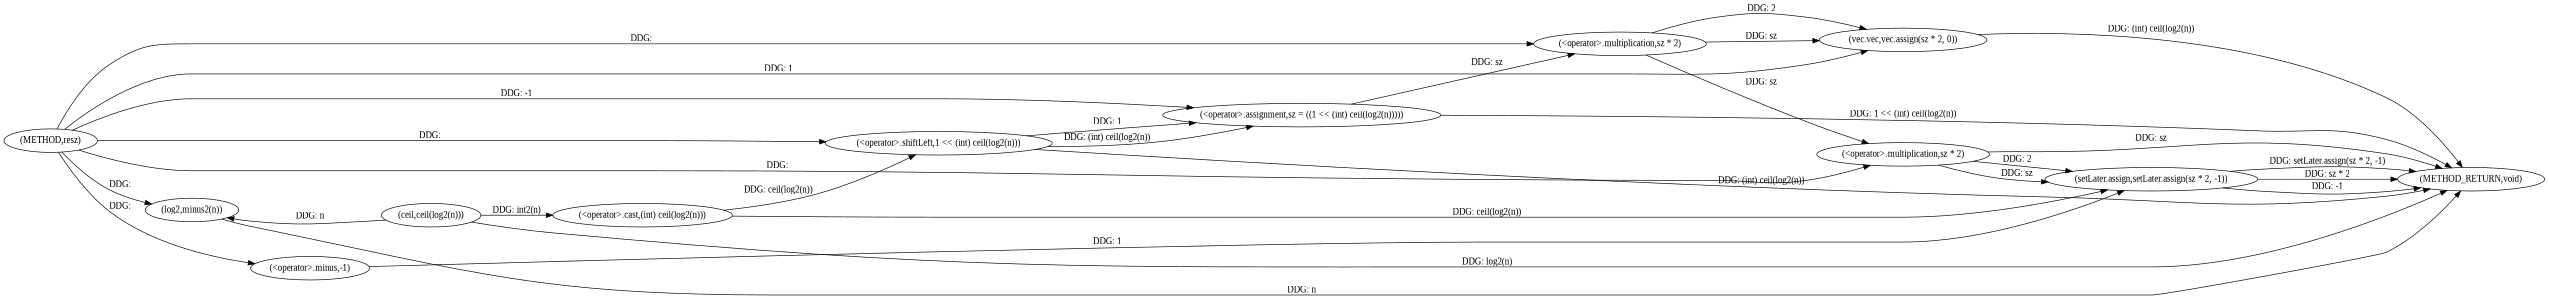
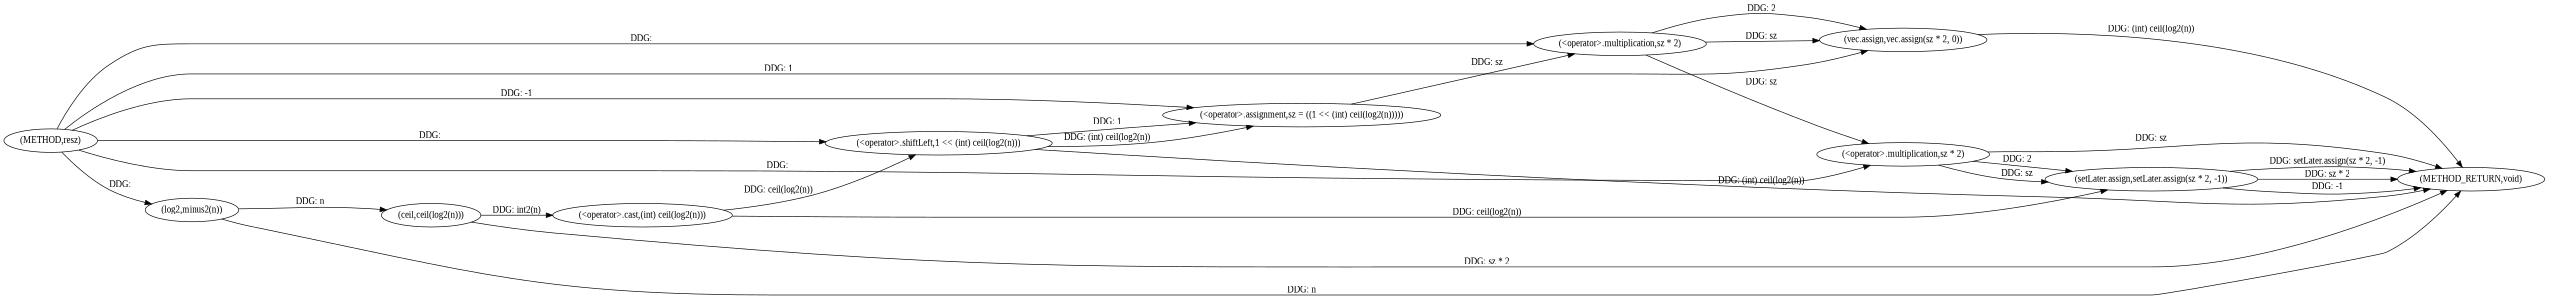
  digraph {
    fontname="Liberation Serif"
    rankdir=LR
    node [fontname="Liberation Serif"]
    edge [fontname="Liberation Serif"]
    n1 [label="(METHOD,resz)"]
    n2 [label="(<operator>.assignment,sz = ((1 << (int) ceil(log2(n)))))"]
-   n3 [label="(vec.vec,vec.assign(sz * 2, 0))"]
+   n3 [label="(vec.assign,vec.assign(sz * 2, 0))"]
    n4 [label="(<operator>.shiftLeft,1 << (int) ceil(log2(n)))"]
    n5 [label="(<operator>.multiplication,sz * 2)"]
    n6 [label="(<operator>.multiplication,sz * 2)"]
-   n7 [label="(<operator>.minus,-1)"]
    n8 [label="(log2,minus2(n))"]
    n9 [label="(METHOD_RETURN,void)"]
    n10 [label="(setLater.assign,setLater.assign(sz * 2, -1))"]
    n11 [label="(ceil,ceil(log2(n)))"]
    n12 [label="(<operator>.cast,(int) ceil(log2(n)))"]
    n1 -> n2 [label="DDG: -1"]
    n1 -> n3 [label="DDG: 1"]
    n1 -> n4 [label="DDG: "]
    n1 -> n5 [label="DDG: "]
    n1 -> n6 [label="DDG: "]
-   n1 -> n7 [label="DDG: "]
    n1 -> n8 [label="DDG: "]
    n2 -> n5 [label="DDG: sz"]
-   n2 -> n9 [label="DDG: 1 << (int) ceil(log2(n))"]
    n3 -> n9 [label="DDG: (int) ceil(log2(n))"]
    n4 -> n2 [label="DDG: (int) ceil(log2(n))"]
    n4 -> n2 [label="DDG: 1"]
    n4 -> n9 [label="DDG: (int) ceil(log2(n))"]
    n5 -> n3 [label="DDG: 2"]
    n5 -> n3 [label="DDG: sz"]
    n5 -> n6 [label="DDG: sz"]
    n6 -> n9 [label="DDG: sz"]
    n6 -> n10 [label="DDG: sz"]
    n6 -> n10 [label="DDG: 2"]
-   n7 -> n10 [label="DDG: 1"]
    n8 -> n9 [label="DDG: n"]
-   n11 -> n8 [label="DDG: n"]
+   n8 -> n11 [label="DDG: n"]
    n10 -> n9 [label="DDG: sz * 2"]
    n10 -> n9 [label="DDG: -1"]
    n10 -> n9 [label="DDG: setLater.assign(sz * 2, -1)"]
-   n11 -> n9 [label="DDG: log2(n)"]
+   n11 -> n9 [label="DDG: sz * 2"]
    n11 -> n12 [label="DDG: int2(n)"]
    n12 -> n4 [label="DDG: ceil(log2(n))"]
    n12 -> n10 [label="DDG: ceil(log2(n))"]
  }
